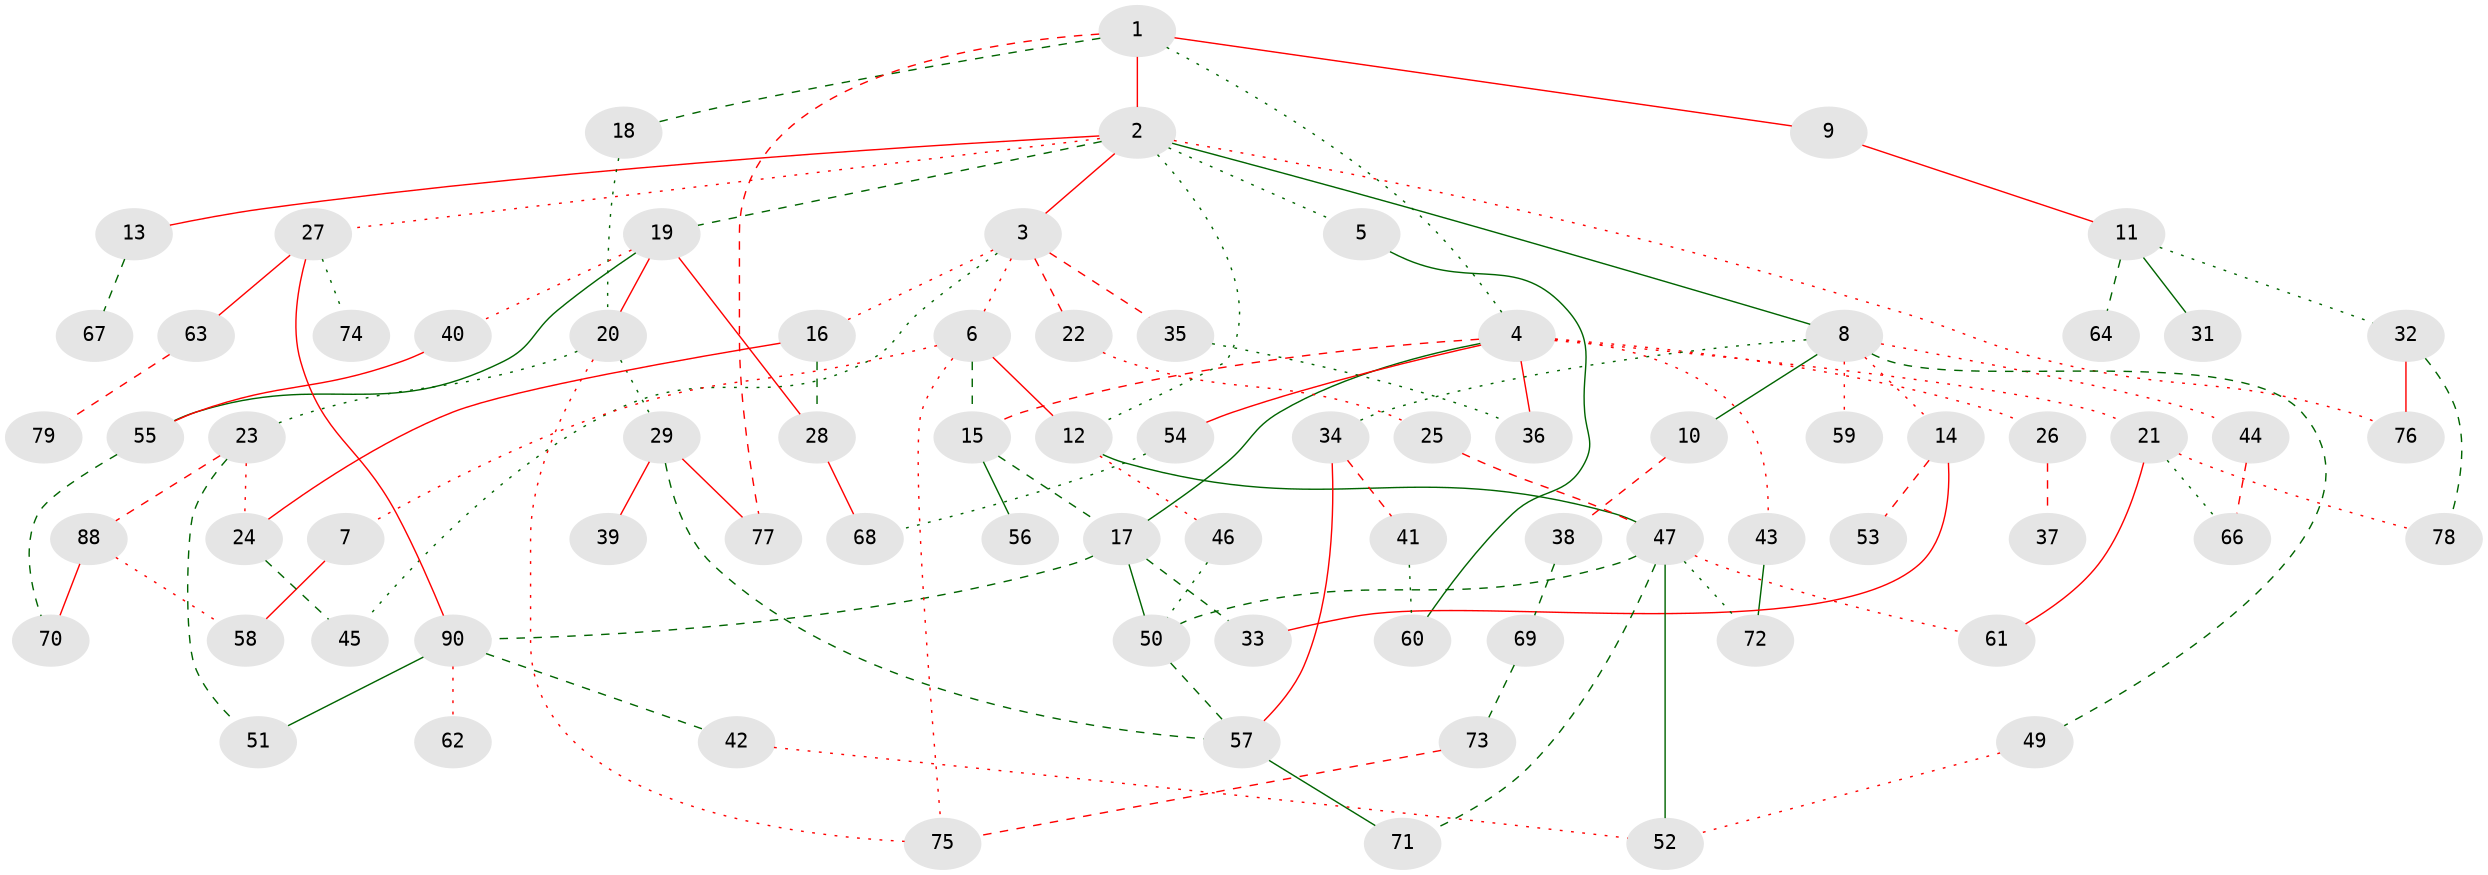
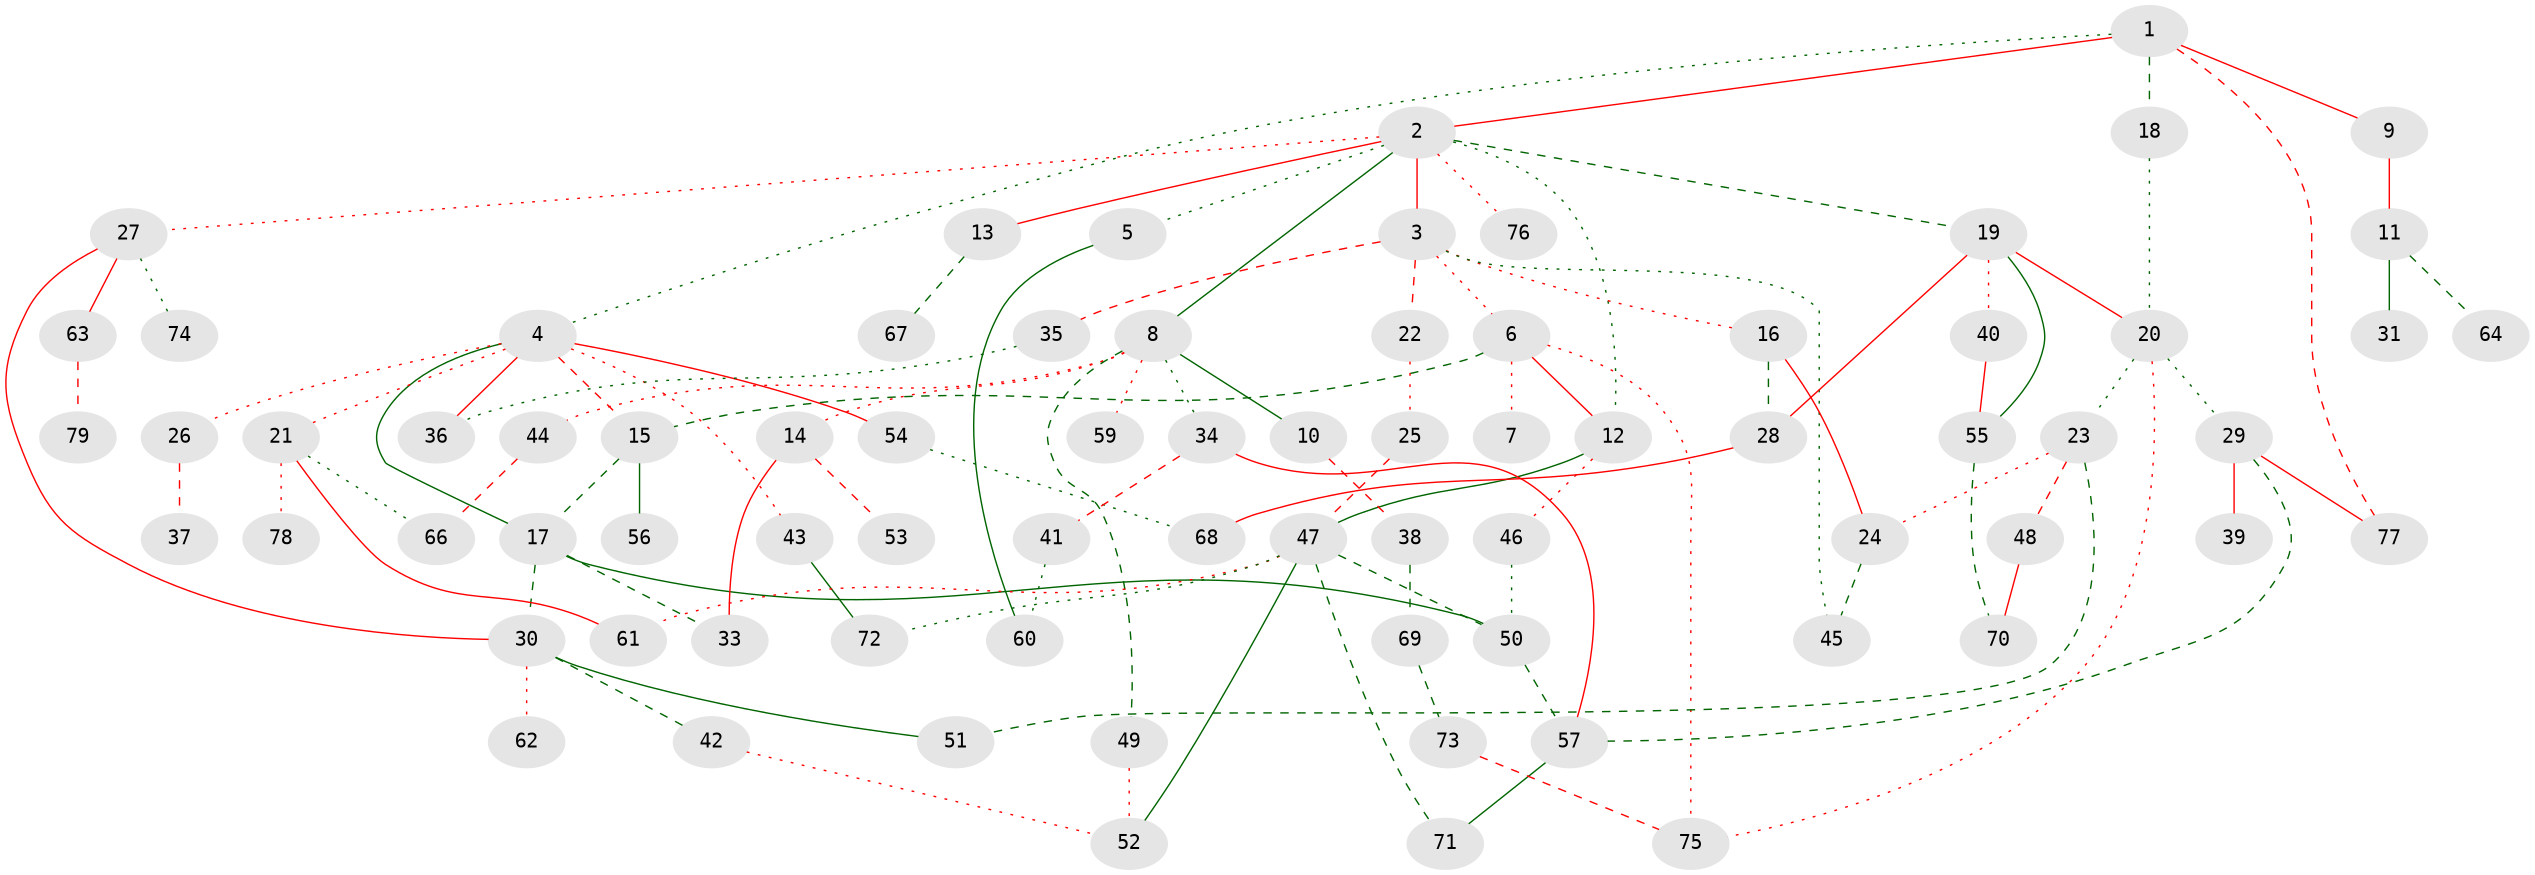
  graph {
    fontname="DejaVu Sans Mono"
    node [color=gray90 fontname="DejaVu Sans Mono" style=filled]
    edge [color=red fontname="DejaVu Sans Mono" style=dotted]
    1
    2
    4
    9
    18
    77
    3
    5
    8
    12
    13
    19
    27
    76
    15
    17
    21
    26
    36
    43
    54
    11
    20
    6
    16
    22
    35
    45
    60
    10
    14
    34
    44
    49
    59
    46
    47
    67
    28
    40
    55
-   30 [label=90]
+   30
    63
    74
    7
    75
    24
    25
    56
    33
    50
    61
    66
    78
    37
    72
    68
-   58
    38
    53
    57
    41
    52
    31
-   32
    64
    69
    71
    51
    42
    62
    23
    29
    70
-   48 [label=88]
+   48
    39
    79
    73
    1 -- 2 [style=solid]
    1 -- 4 [color=darkgreen]
    1 -- 9 [style=solid]
    1 -- 18 [color=darkgreen style=dashed]
    1 -- 77 [style=dashed]
    2 -- 3 [style=solid]
    2 -- 5 [color=darkgreen]
    2 -- 8 [color=darkgreen style=solid]
    2 -- 12 [color=darkgreen]
    2 -- 13 [style=solid]
    2 -- 19 [color=darkgreen style=dashed]
    2 -- 27
    2 -- 76
    4 -- 15 [style=dashed]
    4 -- 17 [color=darkgreen style=solid]
    4 -- 21
    4 -- 26
    4 -- 36 [style=solid]
    4 -- 43
    4 -- 54 [style=solid]
    9 -- 11 [style=solid]
    18 -- 20 [color=darkgreen]
    3 -- 6
    3 -- 16
    3 -- 22 [style=dashed]
    3 -- 35 [style=dashed]
    3 -- 45 [color=darkgreen]
    5 -- 60 [color=darkgreen style=solid]
    8 -- 10 [color=darkgreen style=solid]
    8 -- 14
    8 -- 34 [color=darkgreen]
    8 -- 44
    8 -- 49 [color=darkgreen style=dashed]
    8 -- 59
    12 -- 46
    12 -- 47 [color=darkgreen style=solid]
    13 -- 67 [color=darkgreen style=dashed]
    19 -- 20 [style=solid]
    19 -- 28 [style=solid]
    19 -- 40
    19 -- 55 [color=darkgreen style=solid]
    27 -- 30 [style=solid]
    27 -- 63 [style=solid]
    27 -- 74 [color=darkgreen]
    15 -- 17 [color=darkgreen style=dashed]
    15 -- 56 [color=darkgreen style=solid]
    17 -- 30 [color=darkgreen style=dashed]
    17 -- 33 [color=darkgreen style=dashed]
    17 -- 50 [color=darkgreen style=solid]
    21 -- 61 [style=solid]
    21 -- 66 [color=darkgreen]
    21 -- 78
    26 -- 37 [style=dashed]
    43 -- 72 [color=darkgreen style=solid]
    54 -- 68 [color=darkgreen]
    11 -- 31 [color=darkgreen style=solid]
-   11 -- 32 [color=darkgreen]
    11 -- 64 [color=darkgreen style=dashed]
    20 -- 75
    20 -- 23 [color=darkgreen]
    20 -- 29 [color=darkgreen]
    6 -- 12 [style=solid]
    6 -- 15 [color=darkgreen style=dashed]
    6 -- 7
    6 -- 75
    16 -- 28 [color=darkgreen style=dashed]
    16 -- 24 [style=solid]
    22 -- 25
    35 -- 36 [color=darkgreen]
    10 -- 38 [style=dashed]
    14 -- 33 [style=solid]
    14 -- 53 [style=dashed]
    34 -- 57 [style=solid]
    34 -- 41 [style=dashed]
    44 -- 66 [style=dashed]
    49 -- 52
    46 -- 50 [color=darkgreen]
    47 -- 50 [color=darkgreen style=dashed]
    47 -- 61
    47 -- 72 [color=darkgreen]
    47 -- 52 [color=darkgreen style=solid]
    47 -- 71 [color=darkgreen style=dashed]
    28 -- 68 [style=solid]
    40 -- 55 [style=solid]
    55 -- 70 [color=darkgreen style=dashed]
    30 -- 51 [color=darkgreen style=solid]
    30 -- 42 [color=darkgreen style=dashed]
    30 -- 62
    63 -- 79 [style=dashed]
-   7 -- 58 [style=solid]
    24 -- 45 [color=darkgreen style=dashed]
    25 -- 47 [style=dashed]
    50 -- 57 [color=darkgreen style=dashed]
    38 -- 69 [color=darkgreen style=dashed]
    57 -- 71 [color=darkgreen style=solid]
    41 -- 60 [color=darkgreen]
-   32 -- 76 [style=solid]
-   32 -- 78 [color=darkgreen style=dashed]
    69 -- 73 [color=darkgreen style=dashed]
    42 -- 52
    23 -- 24
    23 -- 51 [color=darkgreen style=dashed]
    23 -- 48 [style=dashed]
    29 -- 77 [style=solid]
    29 -- 57 [color=darkgreen style=dashed]
    29 -- 39 [style=solid]
-   48 -- 58
    48 -- 70 [style=solid]
    73 -- 75 [style=dashed]
  }
